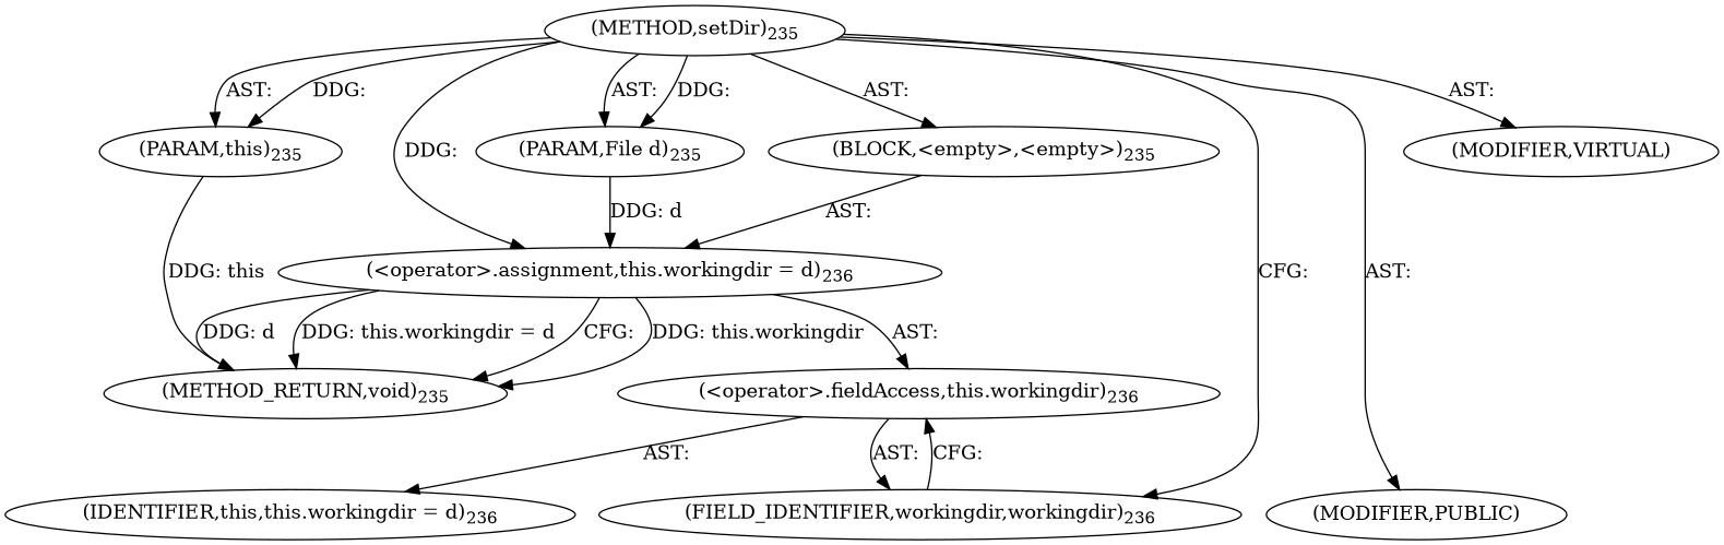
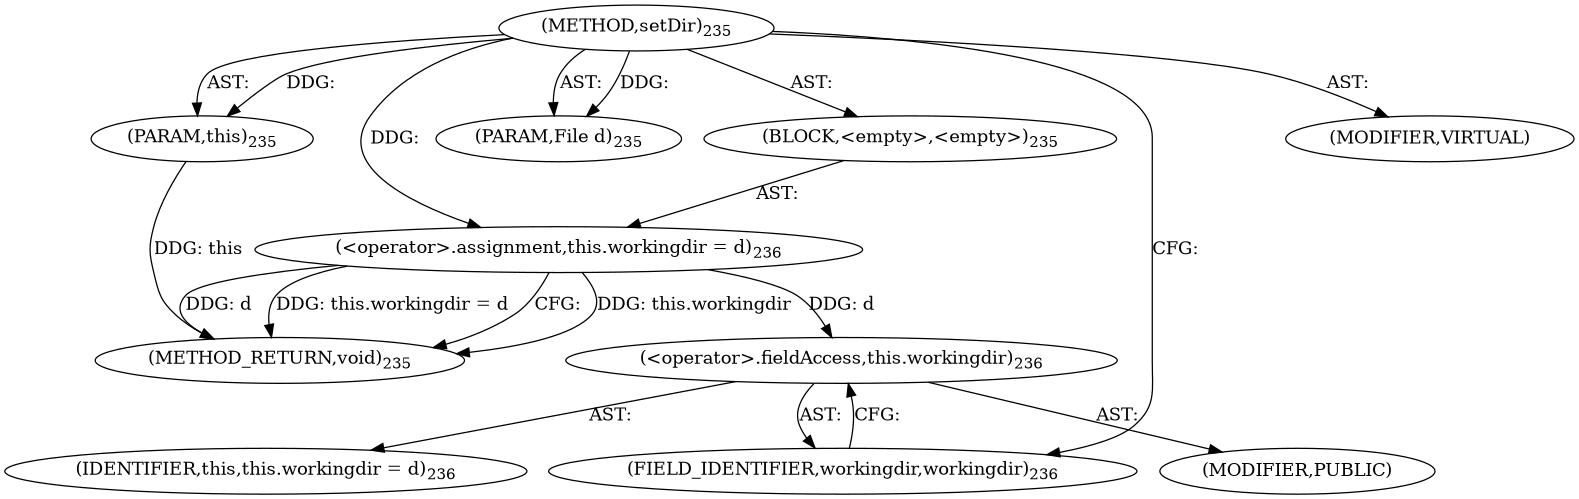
  digraph {
    n1 [label=<(METHOD,setDir)<SUB>235</SUB>>]
    n2 [label=<(PARAM,this)<SUB>235</SUB>>]
    n3 [label=<(PARAM,File d)<SUB>235</SUB>>]
    n4 [label=<(BLOCK,&lt;empty&gt;,&lt;empty&gt;)<SUB>235</SUB>>]
    n5 [label=<(&lt;operator&gt;.assignment,this.workingdir = d)<SUB>236</SUB>>]
    n6 [label=<(FIELD_IDENTIFIER,workingdir,workingdir)<SUB>236</SUB>>]
    n7 [label=<(MODIFIER,PUBLIC)>]
    n8 [label=<(MODIFIER,VIRTUAL)>]
    n9 [label=<(METHOD_RETURN,void)<SUB>235</SUB>>]
    n10 [label=<(&lt;operator&gt;.fieldAccess,this.workingdir)<SUB>236</SUB>>]
    n11 [label=<(IDENTIFIER,this,this.workingdir = d)<SUB>236</SUB>>]
    n1 -> n2 [label="AST: "]
    n1 -> n2 [label="DDG: "]
    n1 -> n3 [label="AST: "]
    n1 -> n3 [label="DDG: "]
    n1 -> n4 [label="AST: "]
    n1 -> n5 [label="DDG: "]
    n1 -> n6 [label="CFG: "]
-   n1 -> n7 [label="AST: "]
+   n10 -> n7 [label="AST: "]
    n1 -> n8 [label="AST: "]
    n2 -> n9 [label="DDG: this"]
-   n3 -> n5 [label="DDG: d"]
    n4 -> n5 [label="AST: "]
    n5 -> n9 [label="CFG: "]
    n5 -> n9 [label="DDG: this.workingdir"]
    n5 -> n9 [label="DDG: d"]
    n5 -> n9 [label="DDG: this.workingdir = d"]
-   n5 -> n10 [label="AST: "]
+   n5 -> n10 [label="DDG: d"]
    n6 -> n10 [label="CFG: "]
    n10 -> n6 [label="AST: "]
    n10 -> n11 [label="AST: "]
  }
